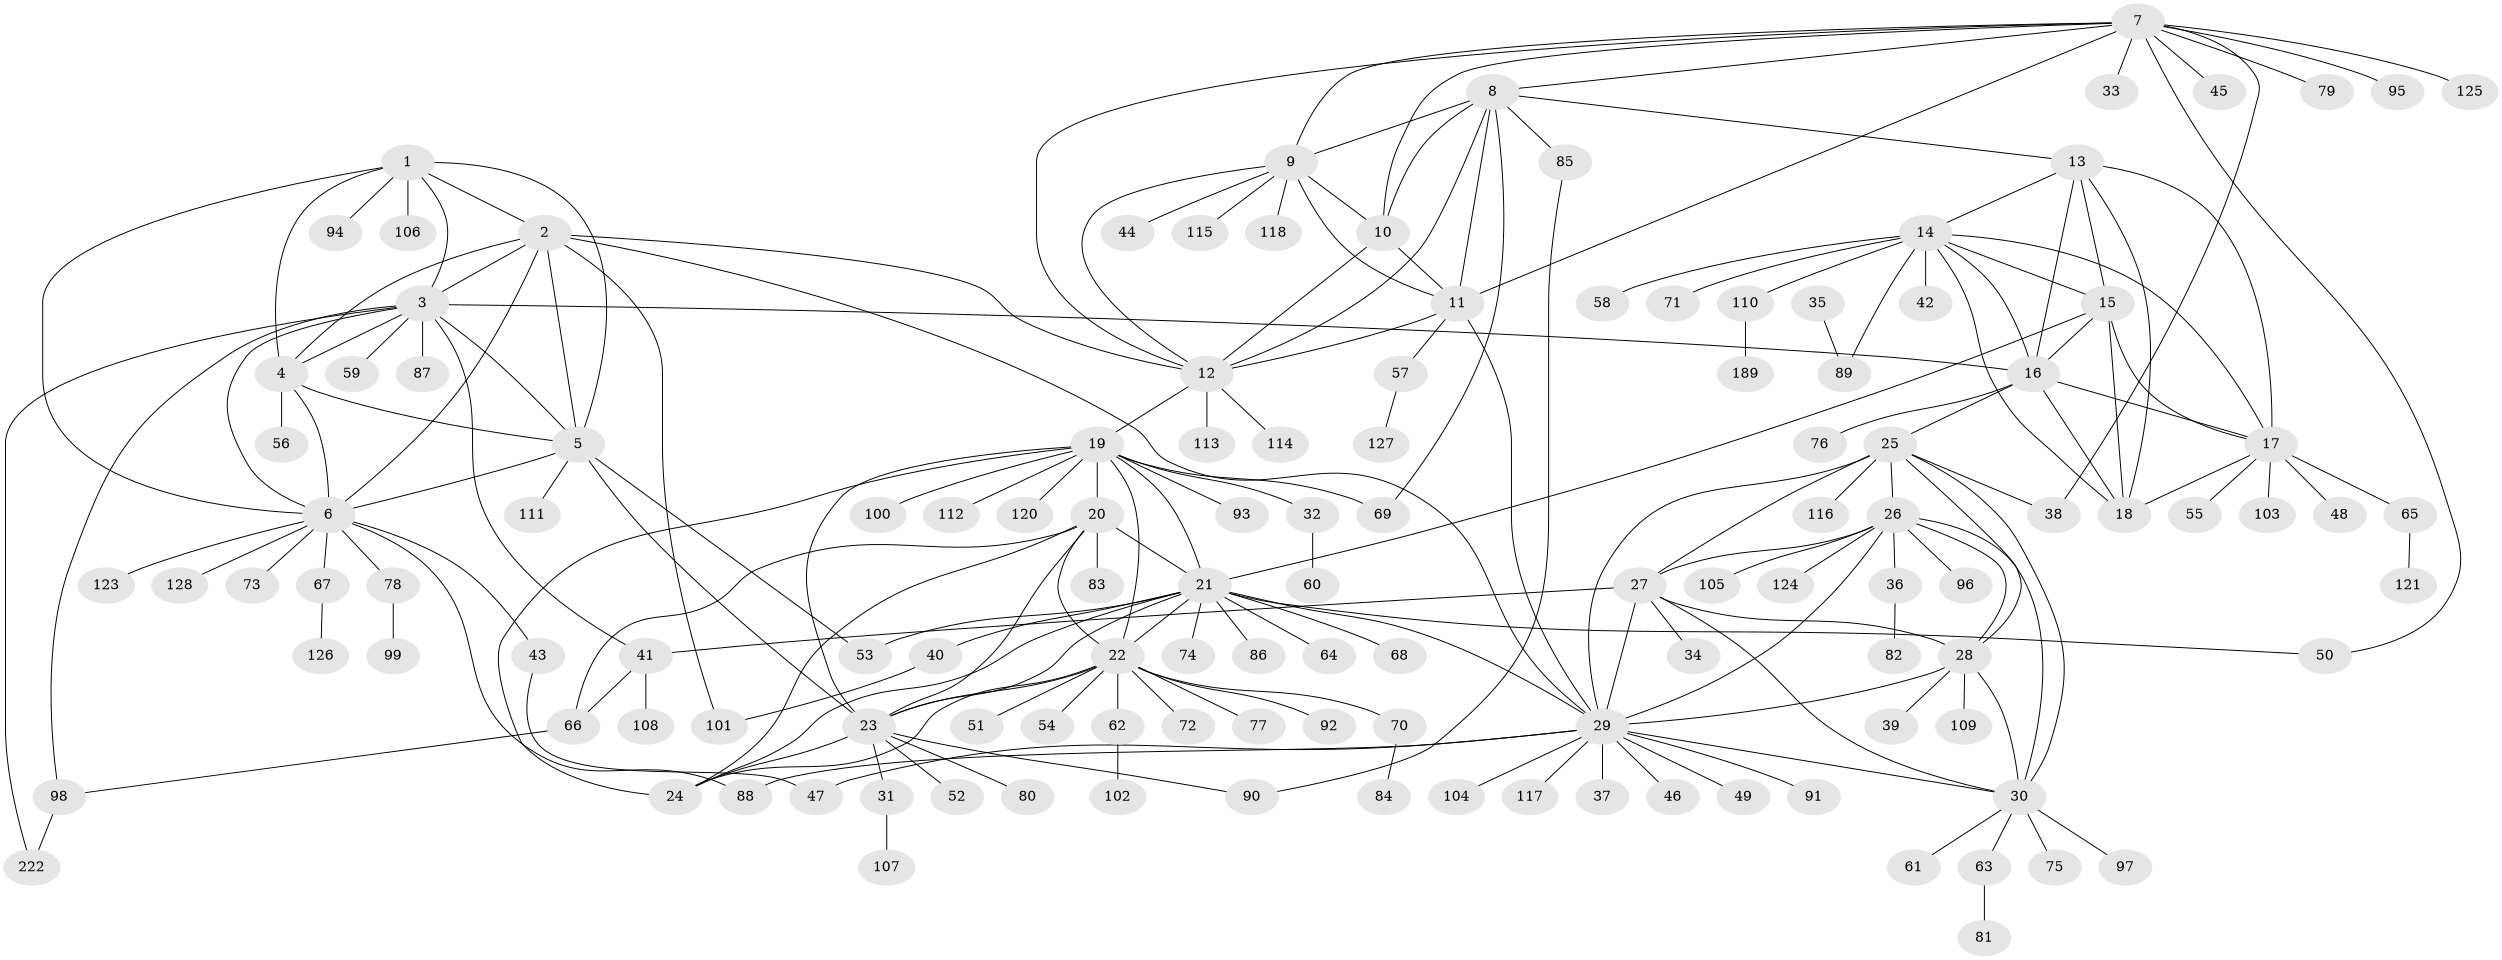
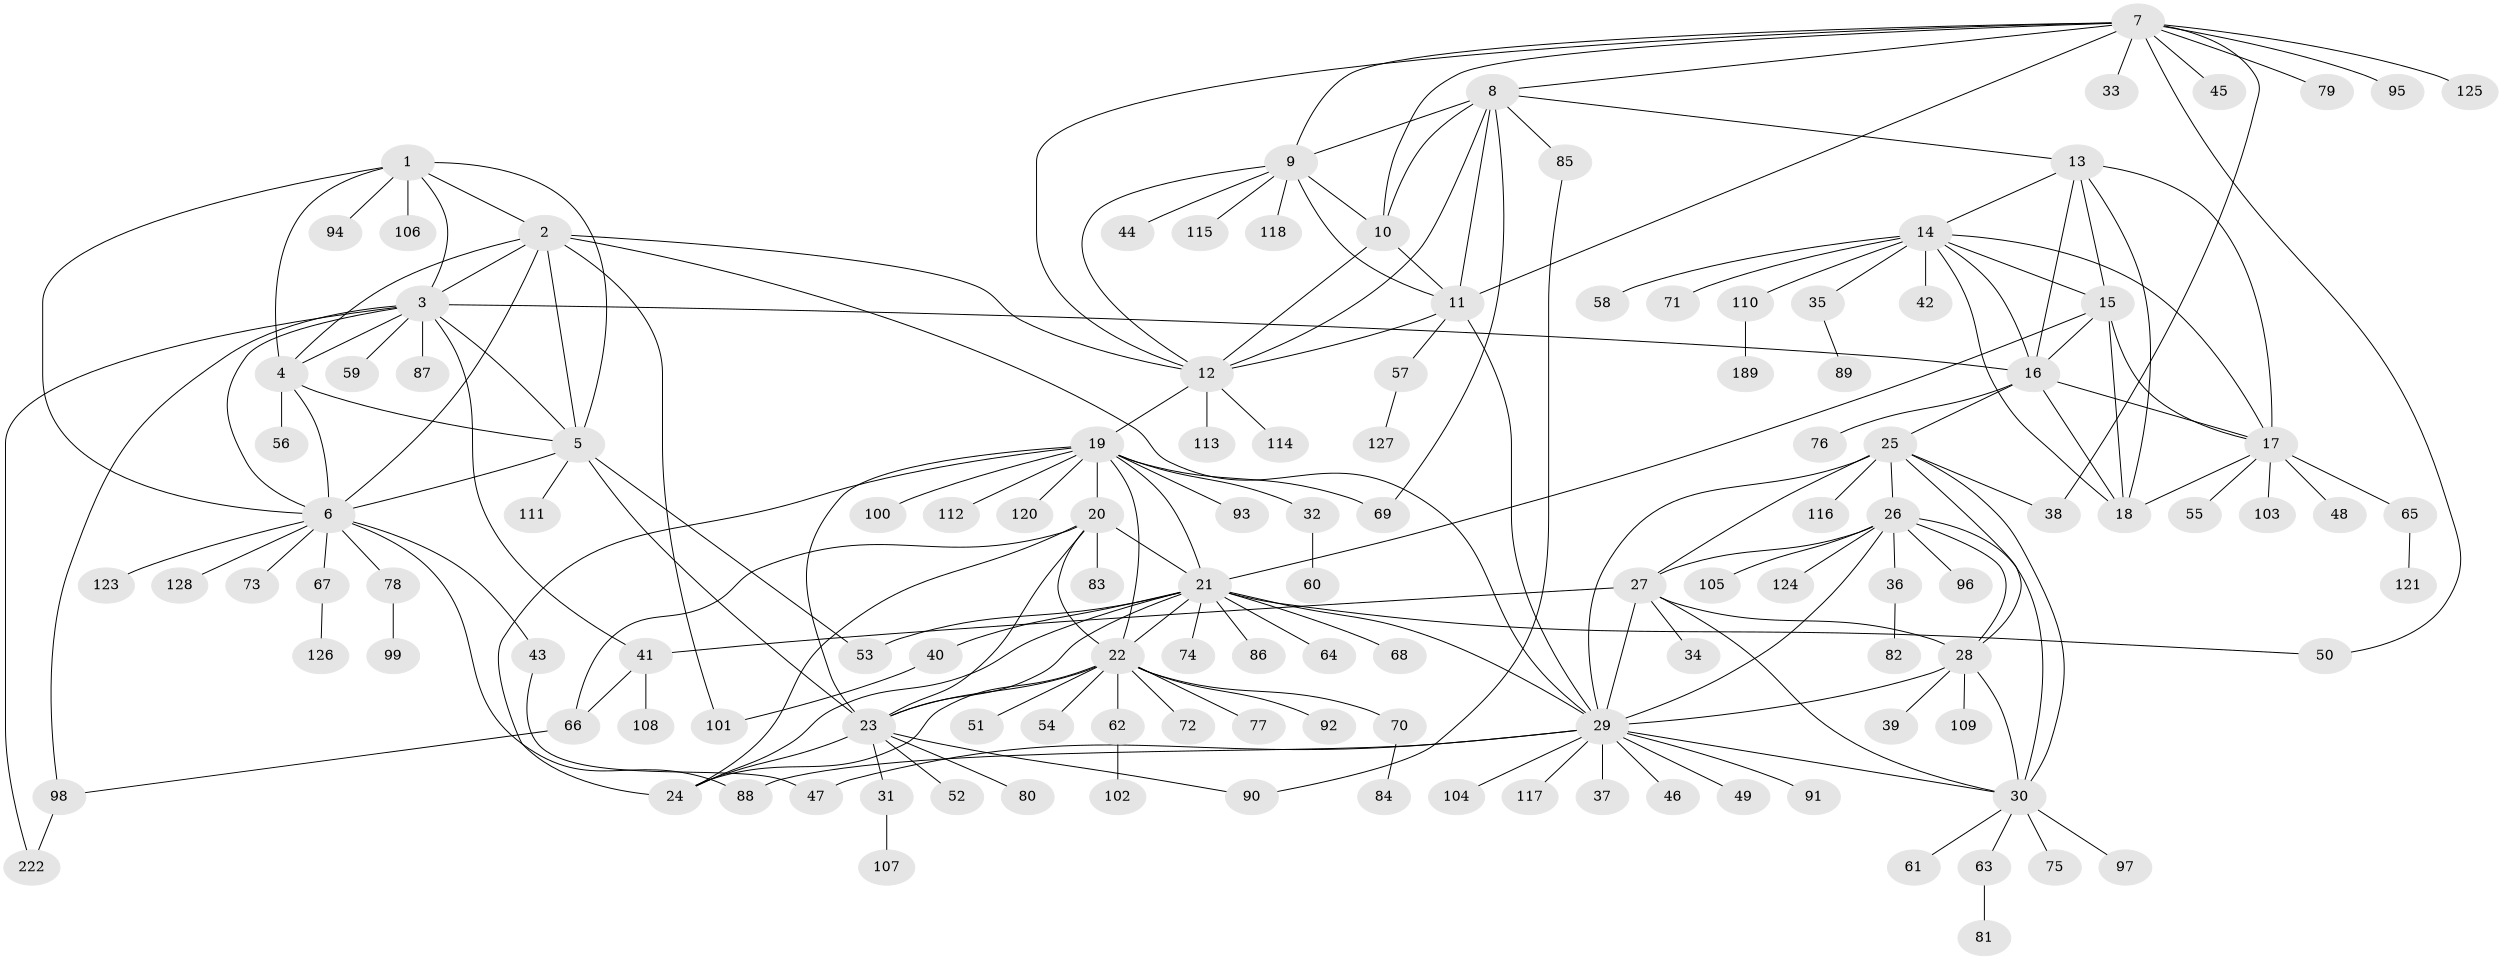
  graph {
    node [color=gray90 style=filled]
    1
    2
    3
    4
    5
    6
    94
    106
    12
    29
    101
    16
    41
    59
    87
    98
    n17 [label=222]
    56
    23
    53
    111
    43
    67
    73
    78
    88
    123
    128
    19
    113
    114
    30
    37
    46
    47
    49
    91
    104
    117
    17
    18
    25
    76
    66
    108
    24
    31
    52
    80
    90
    126
    99
    7
    8
    9
    10
    11
    33
    38
    45
    50
    79
    95
    125
    13
    69
    85
    44
    115
    118
    57
    14
    15
    127
    21
    20
    22
    32
    93
    100
    112
    120
    35
    42
    58
    71
    110
    48
    55
    65
    103
    89
    n93 [label=189]
    40
    64
    68
    74
    86
    26
    27
    28
    116
    121
    83
    51
    54
    62
    70
    72
    77
    92
    60
    102
    84
    107
    36
    96
    105
    124
    34
    39
    109
    61
    63
    75
    97
    82
    81
    1 -- 2
    1 -- 3
    1 -- 4
    1 -- 5
    1 -- 6
    1 -- 94
    1 -- 106
    2 -- 3
    2 -- 4
    2 -- 5
    2 -- 6
    2 -- 12
    2 -- 29
    2 -- 101
    3 -- 4
    3 -- 5
    3 -- 6
    3 -- 16
    3 -- 41
    3 -- 59
    3 -- 87
    3 -- 98
    3 -- n17
    4 -- 5
    4 -- 6
    4 -- 56
    5 -- 6
    5 -- 23
    5 -- 53
    5 -- 111
    6 -- 43
    6 -- 67
    6 -- 73
    6 -- 78
    6 -- 88
    6 -- 123
    6 -- 128
    12 -- 19
    12 -- 113
    12 -- 114
    29 -- 88
    29 -- 30
    29 -- 37
    29 -- 46
    29 -- 47
    29 -- 49
    29 -- 91
    29 -- 104
    29 -- 117
    16 -- 17
    16 -- 18
    16 -- 25
    16 -- 76
    41 -- 66
    41 -- 108
    98 -- n17
    23 -- 24
    23 -- 31
    23 -- 52
    23 -- 80
    23 -- 90
    43 -- 47
    67 -- 126
    78 -- 99
    19 -- 23
    19 -- 24
    19 -- 69
    19 -- 21
    19 -- 20
    19 -- 22
    19 -- 32
    19 -- 93
    19 -- 100
    19 -- 112
    19 -- 120
    30 -- 61
    30 -- 63
    30 -- 75
    30 -- 97
    17 -- 18
    17 -- 48
    17 -- 55
    17 -- 65
    17 -- 103
    25 -- 29
    25 -- 30
    25 -- 38
    25 -- 26
    25 -- 27
    25 -- 28
    25 -- 116
    66 -- 98
    31 -- 107
    7 -- 12
    7 -- 8
    7 -- 9
    7 -- 10
    7 -- 11
    7 -- 33
    7 -- 38
    7 -- 45
    7 -- 50
    7 -- 79
    7 -- 95
    7 -- 125
    8 -- 12
    8 -- 9
    8 -- 10
    8 -- 11
    8 -- 13
    8 -- 69
    8 -- 85
    9 -- 12
    9 -- 10
    9 -- 11
    9 -- 44
    9 -- 115
    9 -- 118
    10 -- 12
    10 -- 11
    11 -- 12
    11 -- 29
    11 -- 57
    13 -- 16
    13 -- 17
    13 -- 18
    13 -- 14
    13 -- 15
    85 -- 90
    57 -- 127
    14 -- 16
    14 -- 17
    14 -- 18
    14 -- 15
-   14 -- 89
+   14 -- 35
    14 -- 42
    14 -- 58
    14 -- 71
    14 -- 110
    15 -- 16
    15 -- 17
    15 -- 18
    15 -- 21
    21 -- 29
    21 -- 23
    21 -- 53
    21 -- 24
    21 -- 50
    21 -- 22
    21 -- 40
    21 -- 64
    21 -- 68
    21 -- 74
    21 -- 86
    20 -- 23
    20 -- 66
    20 -- 24
    20 -- 21
    20 -- 22
    20 -- 83
    22 -- 23
    22 -- 24
    22 -- 51
    22 -- 54
    22 -- 62
    22 -- 70
    22 -- 72
    22 -- 77
    22 -- 92
    32 -- 60
    35 -- 89
    110 -- n93
    65 -- 121
    40 -- 101
    26 -- 29
    26 -- 30
    26 -- 27
    26 -- 28
    26 -- 36
    26 -- 96
    26 -- 105
    26 -- 124
    27 -- 29
    27 -- 41
    27 -- 30
    27 -- 28
    27 -- 34
    28 -- 29
    28 -- 30
    28 -- 39
    28 -- 109
    62 -- 102
    70 -- 84
    36 -- 82
    63 -- 81
  }
